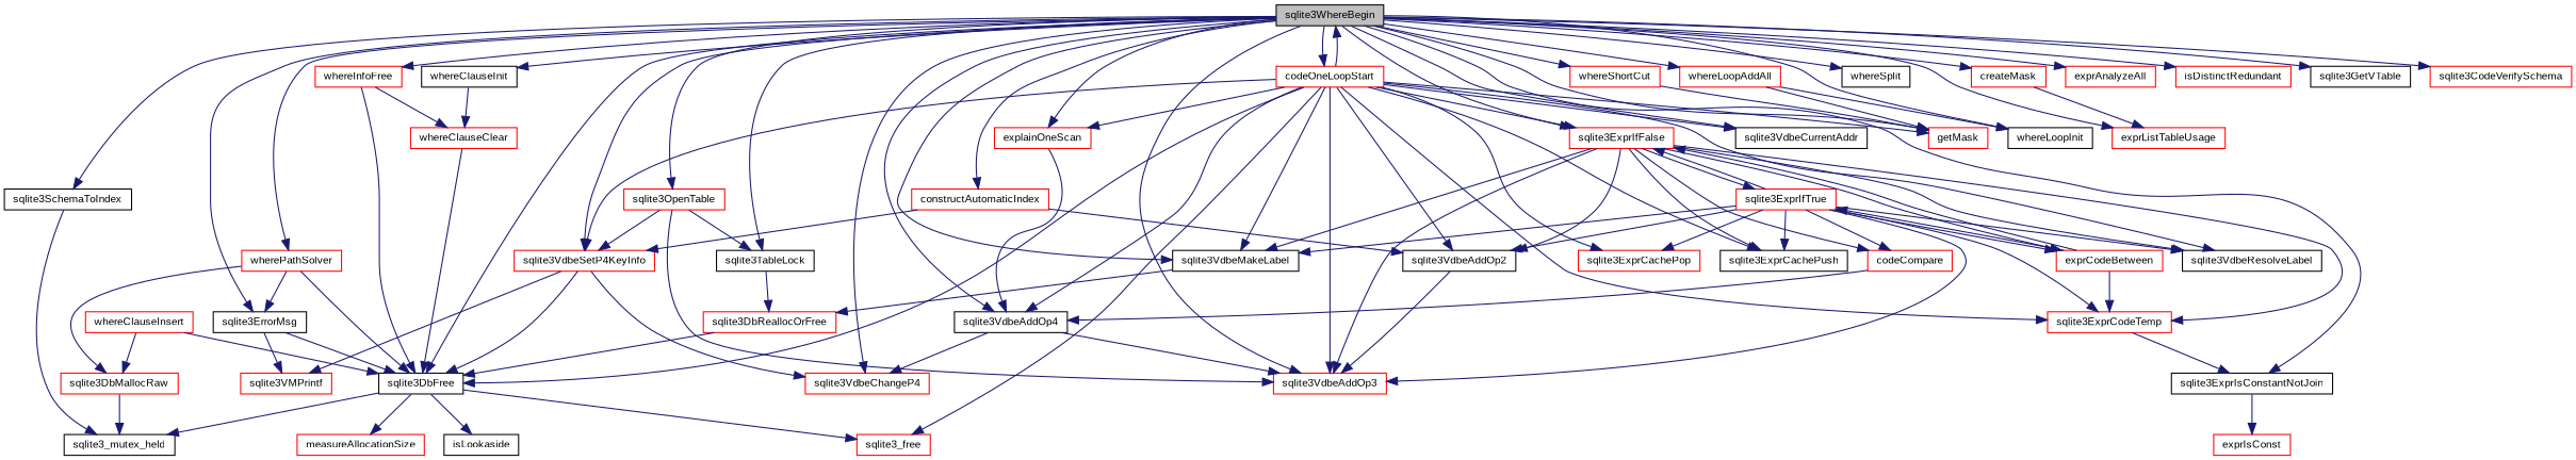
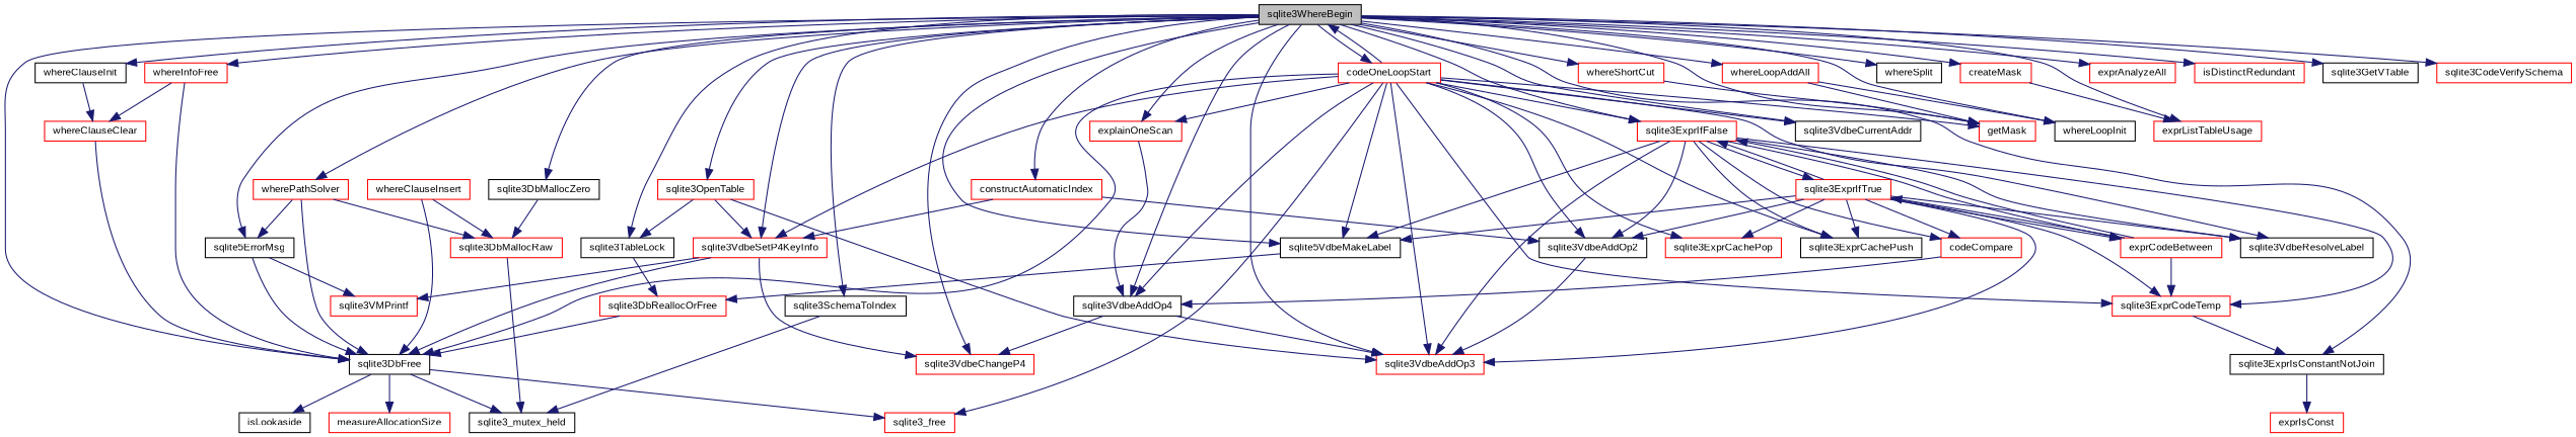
  digraph {
    fontname="Liberation Sans"
    rankdir=TB
    node [color=red fillcolor=white fontname="Liberation Sans" fontsize=10 shape=record style=filled]
    edge [color=midnightblue fontname="Liberation Sans" fontsize=10 labelfontname=FreeSans labelfontsize=10 style=solid]
    n1 [color=black fillcolor=grey75 fontcolor=black height=0.2 label=sqlite3WhereBegin width=0.4]
-   n2 [color=black height=0.2 label=sqlite3ErrorMsg width=0.4]
+   n2 [color=black height=0.2 label=sqlite5ErrorMsg width=0.4]
    n3 [color=black height=0.2 label=sqlite3DbFree width=0.4]
-   n5 [color=black height=0.2 label=sqlite3VdbeMakeLabel width=0.4]
+   n4 [color=black height=0.2 label=sqlite3DbMallocZero width=0.4]
+   n5 [color=black height=0.2 label=sqlite5VdbeMakeLabel width=0.4]
    n6 [color=black height=0.2 label=whereLoopInit width=0.4]
    n7 [color=black height=0.2 label=whereClauseInit width=0.4]
    n8 [color=black height=0.2 label=whereSplit width=0.4]
    n9 [color=black height=0.2 label=sqlite3ExprIsConstantNotJoin width=0.4]
    n10 [height=0.2 label=sqlite3ExprIfFalse width=0.4]
    n11 [color=black height=0.2 label=sqlite3VdbeAddOp4 width=0.4]
    n12 [height=0.2 label=sqlite3VdbeAddOp3 width=0.4]
    n13 [height=0.2 label=sqlite3VdbeChangeP4 width=0.4]
    n14 [height=0.2 label=createMask width=0.4]
    n15 [height=0.2 label=exprListTableUsage width=0.4]
    n16 [height=0.2 label=getMask width=0.4]
    n17 [height=0.2 label=exprAnalyzeAll width=0.4]
    n18 [height=0.2 label=isDistinctRedundant width=0.4]
    n19 [height=0.2 label=whereShortCut width=0.4]
    n20 [height=0.2 label=whereLoopAddAll width=0.4]
    n21 [height=0.2 label=wherePathSolver width=0.4]
    n22 [color=black height=0.2 label=sqlite3SchemaToIndex width=0.4]
    n23 [color=black height=0.2 label=sqlite3GetVTable width=0.4]
    n24 [height=0.2 label=sqlite3OpenTable width=0.4]
    n25 [color=black height=0.2 label=sqlite3TableLock width=0.4]
    n26 [height=0.2 label=sqlite3VdbeSetP4KeyInfo width=0.4]
    n27 [color=black height=0.2 label=sqlite3VdbeCurrentAddr width=0.4]
    n28 [height=0.2 label=sqlite3CodeVerifySchema width=0.4]
    n29 [height=0.2 label=constructAutomaticIndex width=0.4]
    n30 [height=0.2 label=explainOneScan width=0.4]
    n31 [height=0.2 label=codeOneLoopStart width=0.4]
    n32 [height=0.2 label=whereInfoFree width=0.4]
    n33 [height=0.2 label=sqlite3VMPrintf width=0.4]
    n34 [color=black height=0.2 label=sqlite3_mutex_held width=0.4]
    n35 [height=0.2 label=measureAllocationSize width=0.4]
    n36 [color=black height=0.2 label=isLookaside width=0.4]
    n37 [height=0.2 label=sqlite3_free width=0.4]
    n38 [height=0.2 label=sqlite3DbMallocRaw width=0.4]
    n39 [height=0.2 label=sqlite3DbReallocOrFree width=0.4]
    n40 [height=0.2 label=whereClauseClear width=0.4]
    n41 [height=0.2 label=exprIsConst width=0.4]
    n42 [color=black height=0.2 label=sqlite3ExprCachePush width=0.4]
    n43 [height=0.2 label=sqlite3ExprIfTrue width=0.4]
    n44 [color=black height=0.2 label=sqlite3VdbeResolveLabel width=0.4]
    n45 [height=0.2 label=sqlite3ExprCodeTemp width=0.4]
    n46 [height=0.2 label=codeCompare width=0.4]
    n47 [color=black height=0.2 label=sqlite3VdbeAddOp2 width=0.4]
    n48 [height=0.2 label=exprCodeBetween width=0.4]
    n49 [height=0.2 label=sqlite3ExprCachePop width=0.4]
    n50 [height=0.2 label=whereClauseInsert width=0.4]
    n1 -> n2
    n1 -> n3
+   n1 -> n4
    n1 -> n5
    n1 -> n6
    n1 -> n7
    n1 -> n8
    n1 -> n9
    n1 -> n10
    n1 -> n11
    n1 -> n12
    n1 -> n13
    n1 -> n14
    n1 -> n15
    n1 -> n16
    n1 -> n17
    n1 -> n18
    n1 -> n19
    n1 -> n20
    n1 -> n21
    n1 -> n22
    n1 -> n23
    n1 -> n24
    n1 -> n25
    n1 -> n26
    n1 -> n27
    n1 -> n28
    n1 -> n29
    n1 -> n30
    n1 -> n31
    n1 -> n32
    n2 -> n3
    n2 -> n33
    n3 -> n34
    n3 -> n35
    n3 -> n36
    n3 -> n37
+   n4 -> n38
    n5 -> n39
    n7 -> n40
    n9 -> n41
    n10 -> n5
    n10 -> n12
    n10 -> n42
    n10 -> n43
    n10 -> n44
    n10 -> n45
    n10 -> n46
    n10 -> n47
    n10 -> n48
    n11 -> n12
    n11 -> n13
    n14 -> n15
    n19 -> n16
    n20 -> n6
    n20 -> n16
    n21 -> n2
    n21 -> n3
    n21 -> n38
    n22 -> n34
    n24 -> n12
    n24 -> n25
    n24 -> n26
    n25 -> n39
    n26 -> n3
    n26 -> n13
    n26 -> n33
    n29 -> n26
    n29 -> n47
    n30 -> n11
    n31 -> n1
    n31 -> n3
    n31 -> n5
    n31 -> n10
    n31 -> n11
    n31 -> n12
    n31 -> n16
    n31 -> n26
    n31 -> n27
    n31 -> n30
    n31 -> n37
    n31 -> n42
    n31 -> n44
    n31 -> n45
    n31 -> n47
    n31 -> n49
    n32 -> n3
    n32 -> n40
    n38 -> n34
    n39 -> n3
    n40 -> n3
    n43 -> n5
    n43 -> n10
    n43 -> n12
    n43 -> n42
    n43 -> n44
    n43 -> n45
    n43 -> n46
    n43 -> n47
    n43 -> n48
    n43 -> n49
    n45 -> n9
    n46 -> n11
    n47 -> n12
    n48 -> n10
    n48 -> n43
    n48 -> n45
    n50 -> n3
    n50 -> n38
  }
